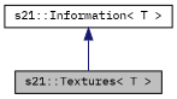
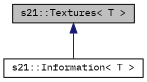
  digraph {
    fontname="IBM Plex Mono"
    node [color=black fontname="IBM Plex Mono" fontsize=10 shape=record style=filled]
    n1 [fillcolor=grey75 fontcolor=black height=0.2 label="s21::Textures\< T \>" width=0.4]
    n2 [fillcolor=white height=0.2 label="s21::Information\< T \>" width=0.4]
-   n2 -> n1 [color=midnightblue dir=back fontname="IBM Plex Mono" fontsize=10 labelfontname=Helvetica labelfontsize=10 style=solid]
+   n1 -> n2 [color=midnightblue dir=back fontname="IBM Plex Mono" fontsize=10 labelfontname=Helvetica labelfontsize=10 style=solid]
  }
